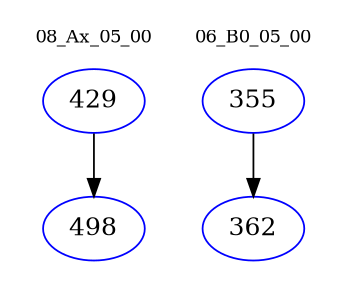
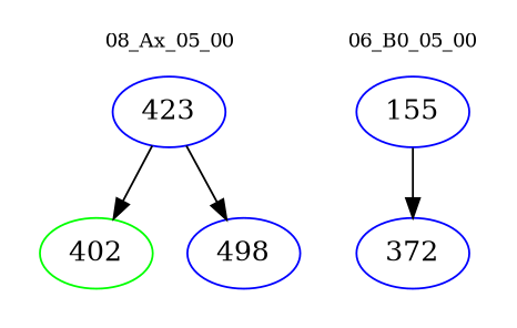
  digraph {
    node [color=blue]
    edge [color=black]
-   n1 [label=429]
+   n1 [label=423]
+   n2 [color=green label=402]
    n3 [label=498]
-   n4 [label=355]
-   n5 [label=362]
+   n4 [label=155]
+   n5 [label=372]
    subgraph cluster_1 {
      color=white
      fontsize=10
      label="08_Ax_05_00"
      n1
+     n2
      n3
    }
    subgraph cluster_2 {
      color=white
      fontsize=10
      label="06_B0_05_00"
      n4
      n5
    }
+   n1 -> n2
    n1 -> n3
    n4 -> n5
  }
